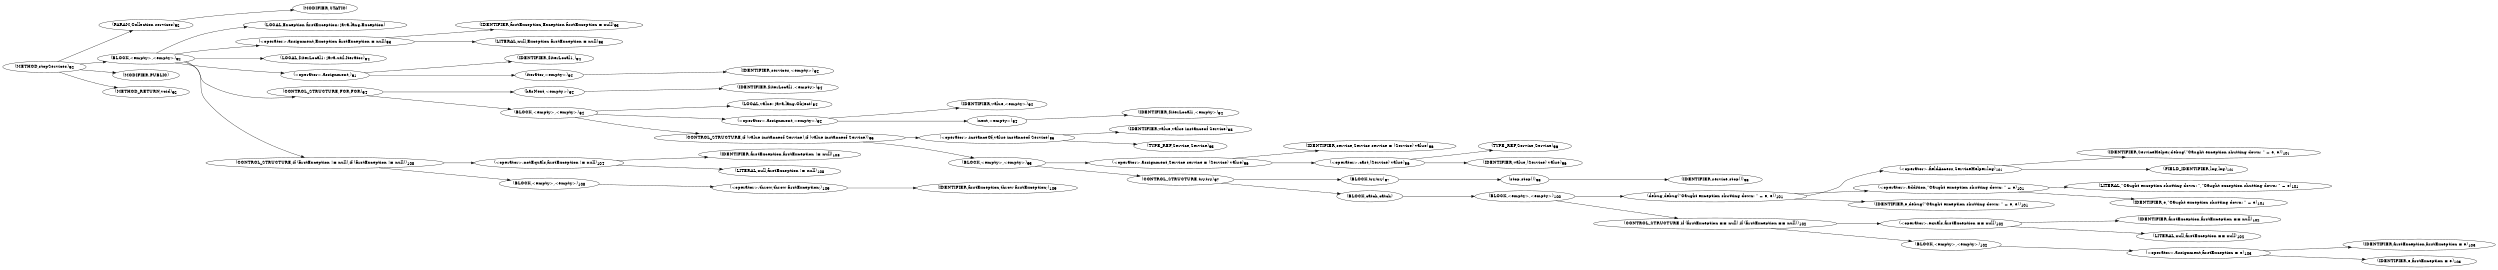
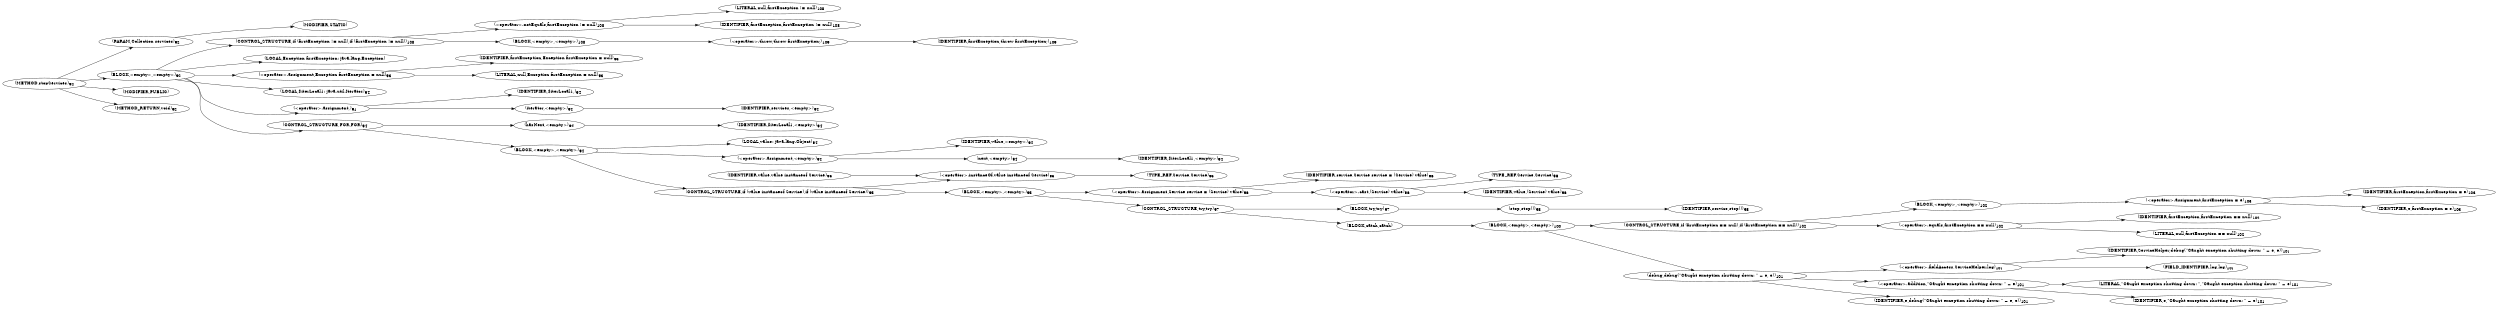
  digraph {
    rankdir=LR
    n1 [label=<(METHOD,stopServices)<SUB>92</SUB>>]
    n2 [label=<(PARAM,Collection services)<SUB>92</SUB>>]
    n3 [label=<(BLOCK,&lt;empty&gt;,&lt;empty&gt;)<SUB>92</SUB>>]
    n4 [label=<(MODIFIER,PUBLIC)>]
    n5 [label=<(METHOD_RETURN,void)<SUB>92</SUB>>]
    n6 [label=<(MODIFIER,STATIC)>]
    n7 [label=<(LOCAL,Exception firstException: java.lang.Exception)>]
    n8 [label=<(&lt;operator&gt;.assignment,Exception firstException = null)<SUB>93</SUB>>]
    n9 [label=<(LOCAL,$iterLocal1: java.util.Iterator)<SUB>94</SUB>>]
    n10 [label=<(&lt;operator&gt;.assignment,)<SUB>91</SUB>>]
    n11 [label=<(CONTROL_STRUCTURE,FOR,FOR)<SUB>94</SUB>>]
    n12 [label=<(CONTROL_STRUCTURE,if (firstException != null),if (firstException != null))<SUB>108</SUB>>]
    n13 [label=<(IDENTIFIER,firstException,Exception firstException = null)<SUB>93</SUB>>]
    n14 [label=<(LITERAL,null,Exception firstException = null)<SUB>93</SUB>>]
    n15 [label=<(IDENTIFIER,$iterLocal1,)<SUB>94</SUB>>]
    n16 [label=<(iterator,&lt;empty&gt;)<SUB>94</SUB>>]
    n17 [label=<(hasNext,&lt;empty&gt;)<SUB>94</SUB>>]
    n18 [label=<(BLOCK,&lt;empty&gt;,&lt;empty&gt;)<SUB>94</SUB>>]
-   n19 [label=<(&lt;operator&gt;.notEquals,firstException != null)<SUB>104</SUB>>]
+   n19 [label=<(&lt;operator&gt;.notEquals,firstException != null)<SUB>108</SUB>>]
    n20 [label=<(BLOCK,&lt;empty&gt;,&lt;empty&gt;)<SUB>108</SUB>>]
    n21 [label=<(IDENTIFIER,services,&lt;empty&gt;)<SUB>94</SUB>>]
    n22 [label=<(IDENTIFIER,$iterLocal1,&lt;empty&gt;)<SUB>94</SUB>>]
    n23 [label=<(LOCAL,value: java.lang.Object)<SUB>94</SUB>>]
    n24 [label=<(&lt;operator&gt;.assignment,&lt;empty&gt;)<SUB>94</SUB>>]
    n25 [label=<(CONTROL_STRUCTURE,if (value instanceof Service),if (value instanceof Service))<SUB>95</SUB>>]
    n26 [label=<(IDENTIFIER,value,&lt;empty&gt;)<SUB>94</SUB>>]
    n27 [label=<(next,&lt;empty&gt;)<SUB>94</SUB>>]
    n28 [label=<(&lt;operator&gt;.instanceOf,value instanceof Service)<SUB>95</SUB>>]
    n29 [label=<(BLOCK,&lt;empty&gt;,&lt;empty&gt;)<SUB>95</SUB>>]
    n30 [label=<(IDENTIFIER,$iterLocal1,&lt;empty&gt;)<SUB>94</SUB>>]
    n31 [label=<(IDENTIFIER,value,value instanceof Service)<SUB>95</SUB>>]
    n32 [label=<(TYPE_REF,Service,Service)<SUB>95</SUB>>]
    n33 [label=<(&lt;operator&gt;.assignment,Service service = (Service) value)<SUB>96</SUB>>]
    n34 [label=<(CONTROL_STRUCTURE,try,try)<SUB>97</SUB>>]
    n35 [label=<(IDENTIFIER,service,Service service = (Service) value)<SUB>96</SUB>>]
    n36 [label=<(&lt;operator&gt;.cast,(Service) value)<SUB>96</SUB>>]
    n37 [label=<(BLOCK,try,try)<SUB>97</SUB>>]
    n38 [label=<(BLOCK,catch,catch)>]
    n39 [label=<(TYPE_REF,Service,Service)<SUB>96</SUB>>]
    n40 [label=<(IDENTIFIER,value,(Service) value)<SUB>96</SUB>>]
    n41 [label=<(stop,stop())<SUB>98</SUB>>]
    n42 [label=<(BLOCK,&lt;empty&gt;,&lt;empty&gt;)<SUB>100</SUB>>]
    n43 [label=<(IDENTIFIER,service,stop())<SUB>98</SUB>>]
    n44 [label=<(debug,debug(&quot;Caught exception shutting down: &quot; + e, e))<SUB>101</SUB>>]
    n45 [label=<(CONTROL_STRUCTURE,if (firstException == null),if (firstException == null))<SUB>102</SUB>>]
    n46 [label=<(&lt;operator&gt;.fieldAccess,ServiceHelper.log)<SUB>101</SUB>>]
    n47 [label=<(&lt;operator&gt;.addition,&quot;Caught exception shutting down: &quot; + e)<SUB>101</SUB>>]
    n48 [label=<(IDENTIFIER,e,debug(&quot;Caught exception shutting down: &quot; + e, e))<SUB>101</SUB>>]
    n49 [label=<(&lt;operator&gt;.equals,firstException == null)<SUB>102</SUB>>]
    n50 [label=<(BLOCK,&lt;empty&gt;,&lt;empty&gt;)<SUB>102</SUB>>]
    n51 [label=<(IDENTIFIER,ServiceHelper,debug(&quot;Caught exception shutting down: &quot; + e, e))<SUB>101</SUB>>]
    n52 [label=<(FIELD_IDENTIFIER,log,log)<SUB>101</SUB>>]
    n53 [label=<(LITERAL,&quot;Caught exception shutting down: &quot;,&quot;Caught exception shutting down: &quot; + e)<SUB>101</SUB>>]
    n54 [label=<(IDENTIFIER,e,&quot;Caught exception shutting down: &quot; + e)<SUB>101</SUB>>]
    n55 [label=<(IDENTIFIER,firstException,firstException == null)<SUB>102</SUB>>]
    n56 [label=<(LITERAL,null,firstException == null)<SUB>102</SUB>>]
    n57 [label=<(&lt;operator&gt;.assignment,firstException = e)<SUB>103</SUB>>]
    n58 [label=<(IDENTIFIER,firstException,firstException = e)<SUB>103</SUB>>]
    n59 [label=<(IDENTIFIER,e,firstException = e)<SUB>103</SUB>>]
    n60 [label=<(IDENTIFIER,firstException,firstException != null)<SUB>108</SUB>>]
    n61 [label=<(LITERAL,null,firstException != null)<SUB>108</SUB>>]
    n62 [label=<(&lt;operator&gt;.throw,throw firstException;)<SUB>109</SUB>>]
    n63 [label=<(IDENTIFIER,firstException,throw firstException;)<SUB>109</SUB>>]
    n1 -> n2
    n1 -> n3
    n1 -> n4
    n1 -> n5
    n2 -> n6
    n3 -> n7
    n3 -> n8
    n3 -> n9
    n3 -> n10
    n3 -> n11
    n3 -> n12
    n8 -> n13
    n8 -> n14
    n10 -> n15
    n10 -> n16
    n11 -> n17
    n11 -> n18
    n12 -> n19
    n12 -> n20
    n16 -> n21
    n17 -> n22
    n18 -> n23
    n18 -> n24
    n18 -> n25
    n19 -> n60
    n19 -> n61
    n20 -> n62
    n24 -> n26
    n24 -> n27
    n25 -> n28
    n25 -> n29
    n27 -> n30
-   n28 -> n31
+   n31 -> n28
    n28 -> n32
    n29 -> n33
    n29 -> n34
    n33 -> n35
    n33 -> n36
    n34 -> n37
    n34 -> n38
    n36 -> n39
    n36 -> n40
    n37 -> n41
    n38 -> n42
    n41 -> n43
    n42 -> n44
    n42 -> n45
    n44 -> n46
    n44 -> n47
    n44 -> n48
    n45 -> n49
    n45 -> n50
    n46 -> n51
    n46 -> n52
    n47 -> n53
    n47 -> n54
    n49 -> n55
    n49 -> n56
    n50 -> n57
    n57 -> n58
    n57 -> n59
    n62 -> n63
  }
